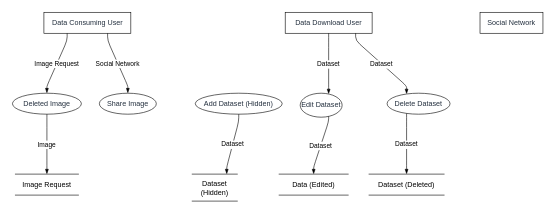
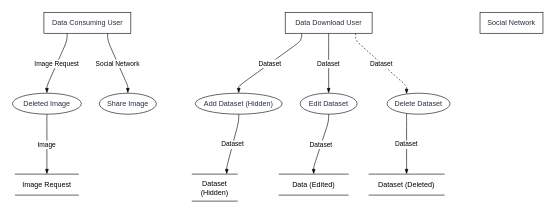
  <mxCell id="0" />
  <mxCell id="1" parent="0" />
  <mxCell id="2" value="Data Consuming User" style="shape=rectangle;whiteSpace=wrap;html=1;fillColor=#ffffff;strokeColor=#000000;align=center;verticalAlign=middle;fontColor=#232F3E;" vertex="1" parent="1"><mxGeometry x="72.5" width="145" height="35" as="geometry" y="20" /></mxCell>
  <mxCell id="3" value="Deleted Image" style="shape=ellipse;perimeter=ellipsePerimeter;whiteSpace=wrap;html=1;fillColor=#ffffff;strokeColor=#000000;align=center;verticalAlign=middle;fontColor=#232F3E;" vertex="1" parent="1"><mxGeometry y="155" width="115" height="35" as="geometry" x="20" /></mxCell>
  <mxCell id="4" value="Image Request" style="html=1;dashed=0;whiteSpace=wrap;shape=partialRectangle;right=0;left=0;" vertex="1" parent="1"><mxGeometry x="25" y="290" width="105" height="35" as="geometry" /></mxCell>
  <mxCell id="5" value="Share Image" style="shape=ellipse;perimeter=ellipsePerimeter;whiteSpace=wrap;html=1;fillColor=#ffffff;strokeColor=#000000;align=center;verticalAlign=middle;fontColor=#232F3E;" vertex="1" parent="1"><mxGeometry x="165" y="155" width="95" height="35" as="geometry" /></mxCell>
  <mxCell id="6" value="Social Network" style="shape=rectangle;whiteSpace=wrap;html=1;fillColor=#ffffff;strokeColor=#000000;align=center;verticalAlign=middle;fontColor=#232F3E;" vertex="1" parent="1"><mxGeometry x="800" width="105" height="35" as="geometry" y="20" /></mxCell>
  <mxCell id="7" value="Data Download User" style="shape=rectangle;whiteSpace=wrap;html=1;fillColor=#ffffff;strokeColor=#000000;align=center;verticalAlign=middle;fontColor=#232F3E;" vertex="1" parent="1"><mxGeometry x="475" width="145" height="35" as="geometry" y="20" /></mxCell>
  <mxCell id="8" value="Add Dataset (Hidden)" style="shape=ellipse;perimeter=ellipsePerimeter;whiteSpace=wrap;html=1;fillColor=#ffffff;strokeColor=#000000;align=center;verticalAlign=middle;fontColor=#232F3E;" vertex="1" parent="1"><mxGeometry x="325" y="155" width="145" height="35" as="geometry" /></mxCell>
  <mxCell id="9" value="Dataset (Hidden)" style="html=1;dashed=0;whiteSpace=wrap;shape=partialRectangle;right=0;left=0;" vertex="1" parent="1"><mxGeometry x="320" y="290" width="75" height="45" as="geometry" /></mxCell>
- <mxCell id="10" value="Edit Dataset" style="shape=ellipse;perimeter=ellipsePerimeter;whiteSpace=wrap;html=1;fillColor=#ffffff;strokeColor=#000000;align=center;verticalAlign=middle;fontColor=#232F3E;" vertex="1" parent="1"><mxGeometry x="500" y="155" width="70" height="40" as="geometry" /></mxCell>
+ <mxCell id="10" value="Edit Dataset" style="shape=ellipse;perimeter=ellipsePerimeter;whiteSpace=wrap;html=1;fillColor=#ffffff;strokeColor=#000000;align=center;verticalAlign=middle;fontColor=#232F3E;" vertex="1" parent="1"><mxGeometry x="500" y="155" width="95" height="35" as="geometry" /></mxCell>
  <mxCell id="11" value="Data (Edited)" style="html=1;dashed=0;whiteSpace=wrap;shape=partialRectangle;right=0;left=0;" vertex="1" parent="1"><mxGeometry x="465" y="290" width="115" height="35" as="geometry" /></mxCell>
  <mxCell id="12" value="Delete Dataset" style="shape=ellipse;perimeter=ellipsePerimeter;whiteSpace=wrap;html=1;fillColor=#ffffff;strokeColor=#000000;align=center;verticalAlign=middle;fontColor=#232F3E;" vertex="1" parent="1"><mxGeometry x="645" y="155" width="105" height="35" as="geometry" /></mxCell>
  <mxCell id="13" value="Dataset (Deleted)" style="html=1;dashed=0;whiteSpace=wrap;shape=partialRectangle;right=0;left=0;" vertex="1" parent="1"><mxGeometry x="615" y="290" width="125" height="35" as="geometry" /></mxCell>
  <mxCell id="14" value="Image Request" style="endArrow=blockThin;endFill=1;fontSize=11;orthogonal=1;noEdgeStyle=1;" edge="1" parent="1" source="2" target="3"><mxGeometry relative="1" as="geometry"><Array as="points"><mxPoint x="111.25" y="67" /><mxPoint x="77.5" y="143" /></Array></mxGeometry></mxCell>
  <mxCell id="15" value="Image" style="endArrow=blockThin;endFill=1;fontSize=11;orthogonal=1;noEdgeStyle=1;" edge="1" parent="1" source="3" target="4"><mxGeometry relative="1" as="geometry"><Array as="points"><mxPoint x="77.5" y="202" /><mxPoint x="77.5" y="278" /></Array></mxGeometry></mxCell>
  <mxCell id="16" value="Social Network" style="endArrow=blockThin;endFill=1;fontSize=11;orthogonal=1;noEdgeStyle=1;" edge="1" parent="1" source="2" target="5"><mxGeometry relative="1" as="geometry"><Array as="points"><mxPoint x="178.75" y="67" /><mxPoint x="212.5" y="143" /></Array></mxGeometry></mxCell>
+ <mxCell id="17" value="Dataset" style="endArrow=blockThin;endFill=1;fontSize=11;orthogonal=1;noEdgeStyle=1;" edge="1" parent="1" source="7" target="8"><mxGeometry relative="1" as="geometry"><Array as="points"><mxPoint x="502.5" y="67" /><mxPoint x="397.5" y="143" /></Array></mxGeometry></mxCell>
  <mxCell id="18" value="Dataset" style="endArrow=blockThin;endFill=1;fontSize=11;orthogonal=1;noEdgeStyle=1;" edge="1" parent="1" source="8" target="9"><mxGeometry relative="1" as="geometry"><Array as="points"><mxPoint x="397.5" y="202" /><mxPoint x="377.5" y="278" /></Array></mxGeometry></mxCell>
  <mxCell id="19" value="Dataset" style="endArrow=blockThin;endFill=1;fontSize=11;orthogonal=1;noEdgeStyle=1;" edge="1" parent="1" source="7" target="10"><mxGeometry relative="1" as="geometry"><Array as="points"><mxPoint x="547.5" y="69" /><mxPoint x="547.5" y="143" /></Array></mxGeometry></mxCell>
  <mxCell id="20" value="Dataset" style="endArrow=blockThin;endFill=1;fontSize=11;orthogonal=1;noEdgeStyle=1;" edge="1" parent="1" source="10" target="11"><mxGeometry relative="1" as="geometry"><Array as="points"><mxPoint x="547.5" y="202" /><mxPoint x="522.5" y="278" /></Array></mxGeometry></mxCell>
- <mxCell id="21" value="Dataset" style="endArrow=blockThin;endFill=1;fontSize=11;orthogonal=1;noEdgeStyle=1;" edge="1" parent="1" source="7" target="12"><mxGeometry relative="1" as="geometry"><Array as="points"><mxPoint x="592.5" y="67" /><mxPoint x="677.5" y="143" /></Array></mxGeometry></mxCell>
+ <mxCell id="21" value="Dataset" style="endArrow=blockThin;endFill=1;fontSize=11;orthogonal=1;noEdgeStyle=1;dashed=1;" edge="1" parent="1" source="7" target="12"><mxGeometry relative="1" as="geometry"><Array as="points"><mxPoint x="592.5" y="67" /><mxPoint x="677.5" y="143" /></Array></mxGeometry></mxCell>
  <mxCell id="22" value="Dataset" style="endArrow=blockThin;endFill=1;fontSize=11;orthogonal=1;noEdgeStyle=1;" edge="1" parent="1" source="12" target="13"><mxGeometry relative="1" as="geometry"><Array as="points"><mxPoint x="677.5" y="202" /><mxPoint x="677.5" y="278" /></Array></mxGeometry></mxCell>
